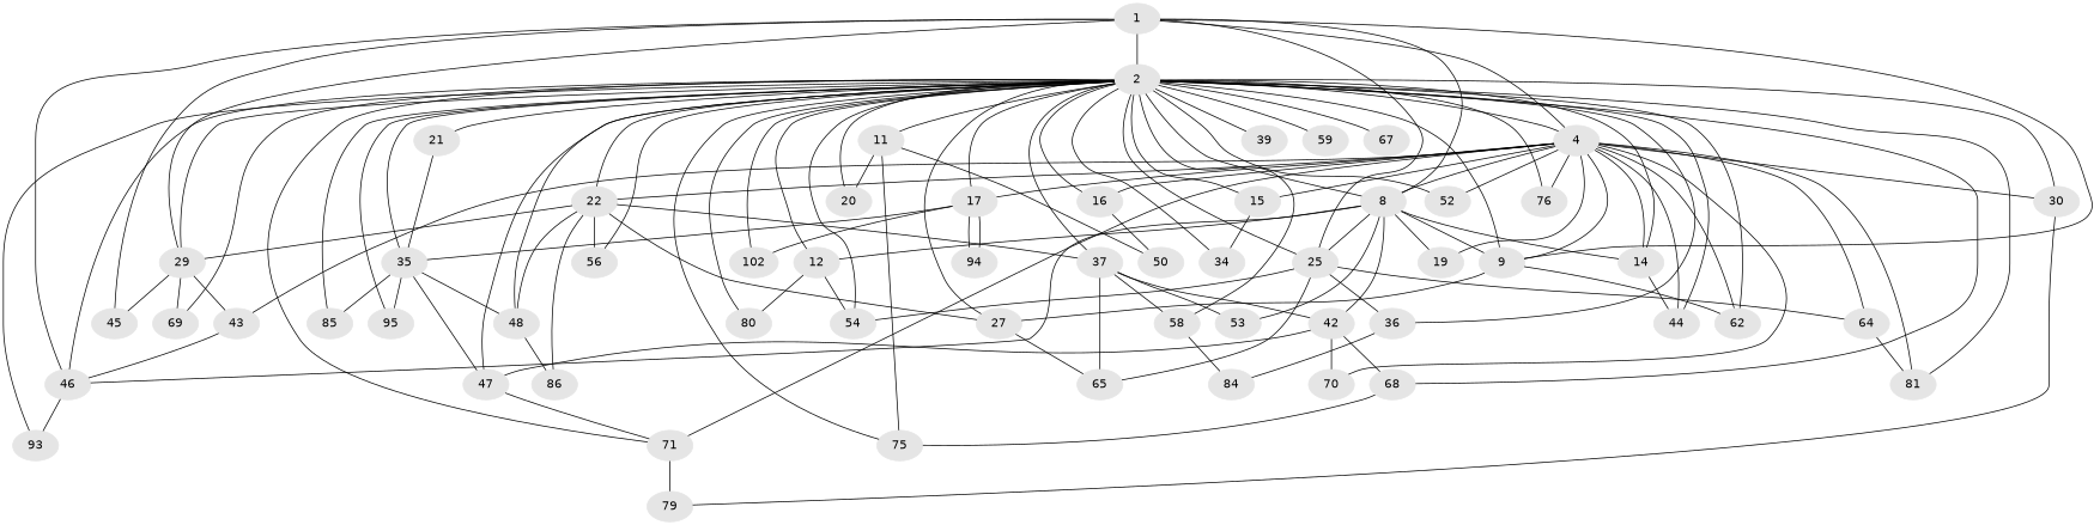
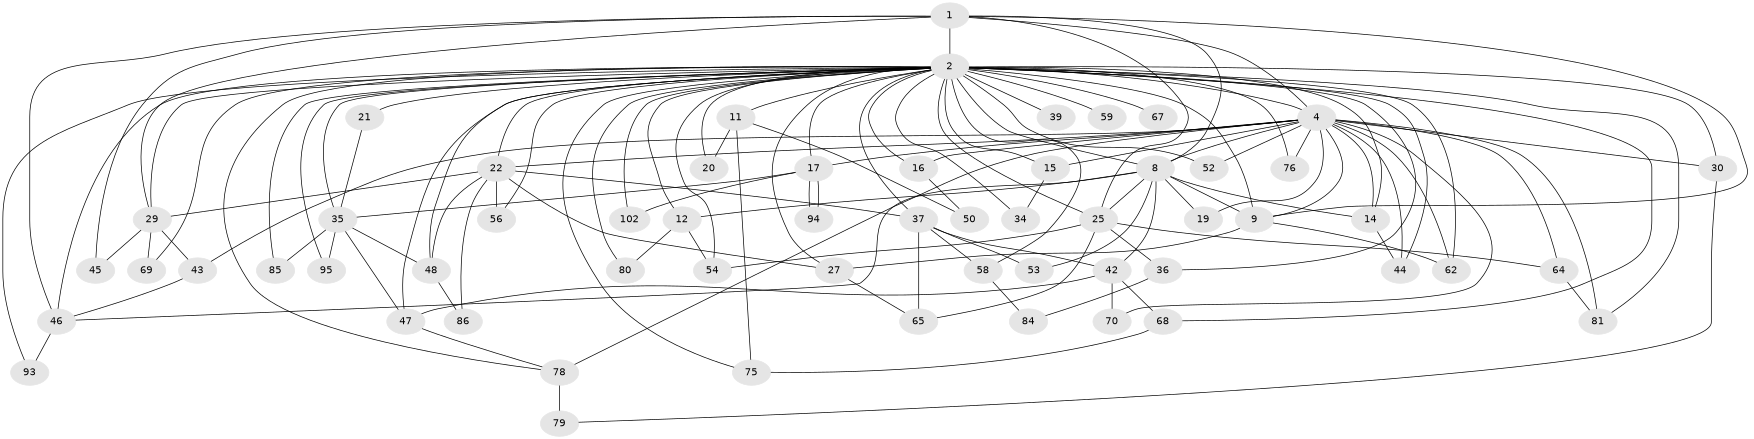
  graph {
    fontname="DejaVu Sans"
    node [color=gray90 fontname="DejaVu Sans" style=filled]
    edge [fontname="DejaVu Sans"]
    1 [super="+71"]
    2 [super="+33+82+99+31+3+5"]
    4 [super="+112+49+63+87"]
    n4 [label=8 super="+26+24+72+41"]
    9
    25 [super="+38"]
    29 [super="+113+77"]
    45
    46 [super="+107+92"]
    11 [super="+111"]
    12 [super="+73"]
    14 [super="+18"]
    15 [super="+23"]
    16
    17
    20
    21
    22 [super="+114+32+66+61"]
    27
    30
    34 [super="+57"]
    35 [super="+55"]
    36
    37
    39
    44 [super="+108"]
    47 [super="+105"]
    48
    52
    54 [super="+96"]
    56
    58
    59
    62 [super="+83"]
    67
    68
    69 [super="+74"]
    75
    76
-   78 [label=71]
+   78
    80
    81 [super="+91"]
    85
    93
    95
    102
    19
    43
    64
    n50 [label=70]
    42
    53
    65 [super="+88"]
    50
    94
    86
    79 [super="+89"]
    84
    1 -- 2 [weight=6]
    1 -- 4 [weight=2]
    1 -- n4
    1 -- 9
    1 -- 25
    1 -- 29
    1 -- 45
    1 -- 46
    2 -- 4 [weight=9]
    2 -- n4 [weight=7]
    2 -- 9 [weight=7]
    2 -- 25 [weight=5]
    2 -- 29 [weight=2]
    2 -- 46
    2 -- 11 [weight=2]
    2 -- 12
    2 -- 14 [weight=4]
    2 -- 15 [weight=2]
    2 -- 16
    2 -- 17 [weight=2]
    2 -- 20
    2 -- 21 [weight=2]
    2 -- 22 [weight=7]
    2 -- 27
    2 -- 30
    2 -- 34
    2 -- 35
    2 -- 36
    2 -- 37
    2 -- 39 [weight=2]
    2 -- 44
    2 -- 47
    2 -- 48 [weight=2]
    2 -- 52
    2 -- 54
    2 -- 56
    2 -- 58
    2 -- 59 [weight=2]
    2 -- 62
    2 -- 67 [weight=2]
    2 -- 68
    2 -- 69 [weight=2]
    2 -- 75
    2 -- 76
    2 -- 78
    2 -- 80
    2 -- 81
    2 -- 85
    2 -- 93
    2 -- 95
    2 -- 102
    4 -- n4
    4 -- 9 [weight=2]
    4 -- 14
    4 -- 15
    4 -- 16
    4 -- 17
    4 -- 22
    4 -- 30
    4 -- 44
    4 -- 52
    4 -- 62
    4 -- 76
    4 -- 78
    4 -- 81
    4 -- 19
    4 -- 43
    4 -- 64
    4 -- n50
    n4 -- 9
    n4 -- 25 [weight=2]
    n4 -- 46
    n4 -- 12
    n4 -- 14 [weight=3]
    n4 -- 19
    n4 -- 42
    n4 -- 53
    9 -- 27
    9 -- 62
    25 -- 36
    25 -- 54
    25 -- 64
    25 -- 65
    29 -- 45
    29 -- 69
    29 -- 43
    46 -- 93
    11 -- 20
    11 -- 75
    11 -- 50
    12 -- 54
    12 -- 80
    14 -- 44
    15 -- 34
    16 -- 50
    17 -- 35
    17 -- 102
    17 -- 94
    17 -- 94
    21 -- 35
    22 -- 29
    22 -- 27
    22 -- 37
    22 -- 48
    22 -- 56
    22 -- 86
    27 -- 65
    30 -- 79
    35 -- 47
    35 -- 48
    35 -- 85
    35 -- 95
    36 -- 84
    37 -- 58
    37 -- 42
    37 -- 53
    37 -- 65
    47 -- 78
    48 -- 86
    58 -- 84
    68 -- 75
    78 -- 79 [weight=2]
    43 -- 46
    64 -- 81
    42 -- 47
    42 -- 68
    42 -- n50
  }
